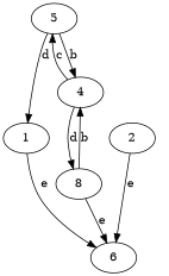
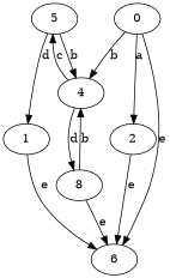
  strict digraph {
    n1 [label=6]
    1
    2
    4
    5
    8
+   0
    1 -> n1 [label=e]
    2 -> n1 [label=e]
    4 -> 5 [label=c]
    4 -> 8 [label=d]
    5 -> 1 [label=d]
    5 -> 4 [label=b]
    8 -> n1 [label=e]
    8 -> 4 [label=b]
+   0 -> n1 [label=e]
+   0 -> 2 [label=a]
+   0 -> 4 [label=b]
  }
